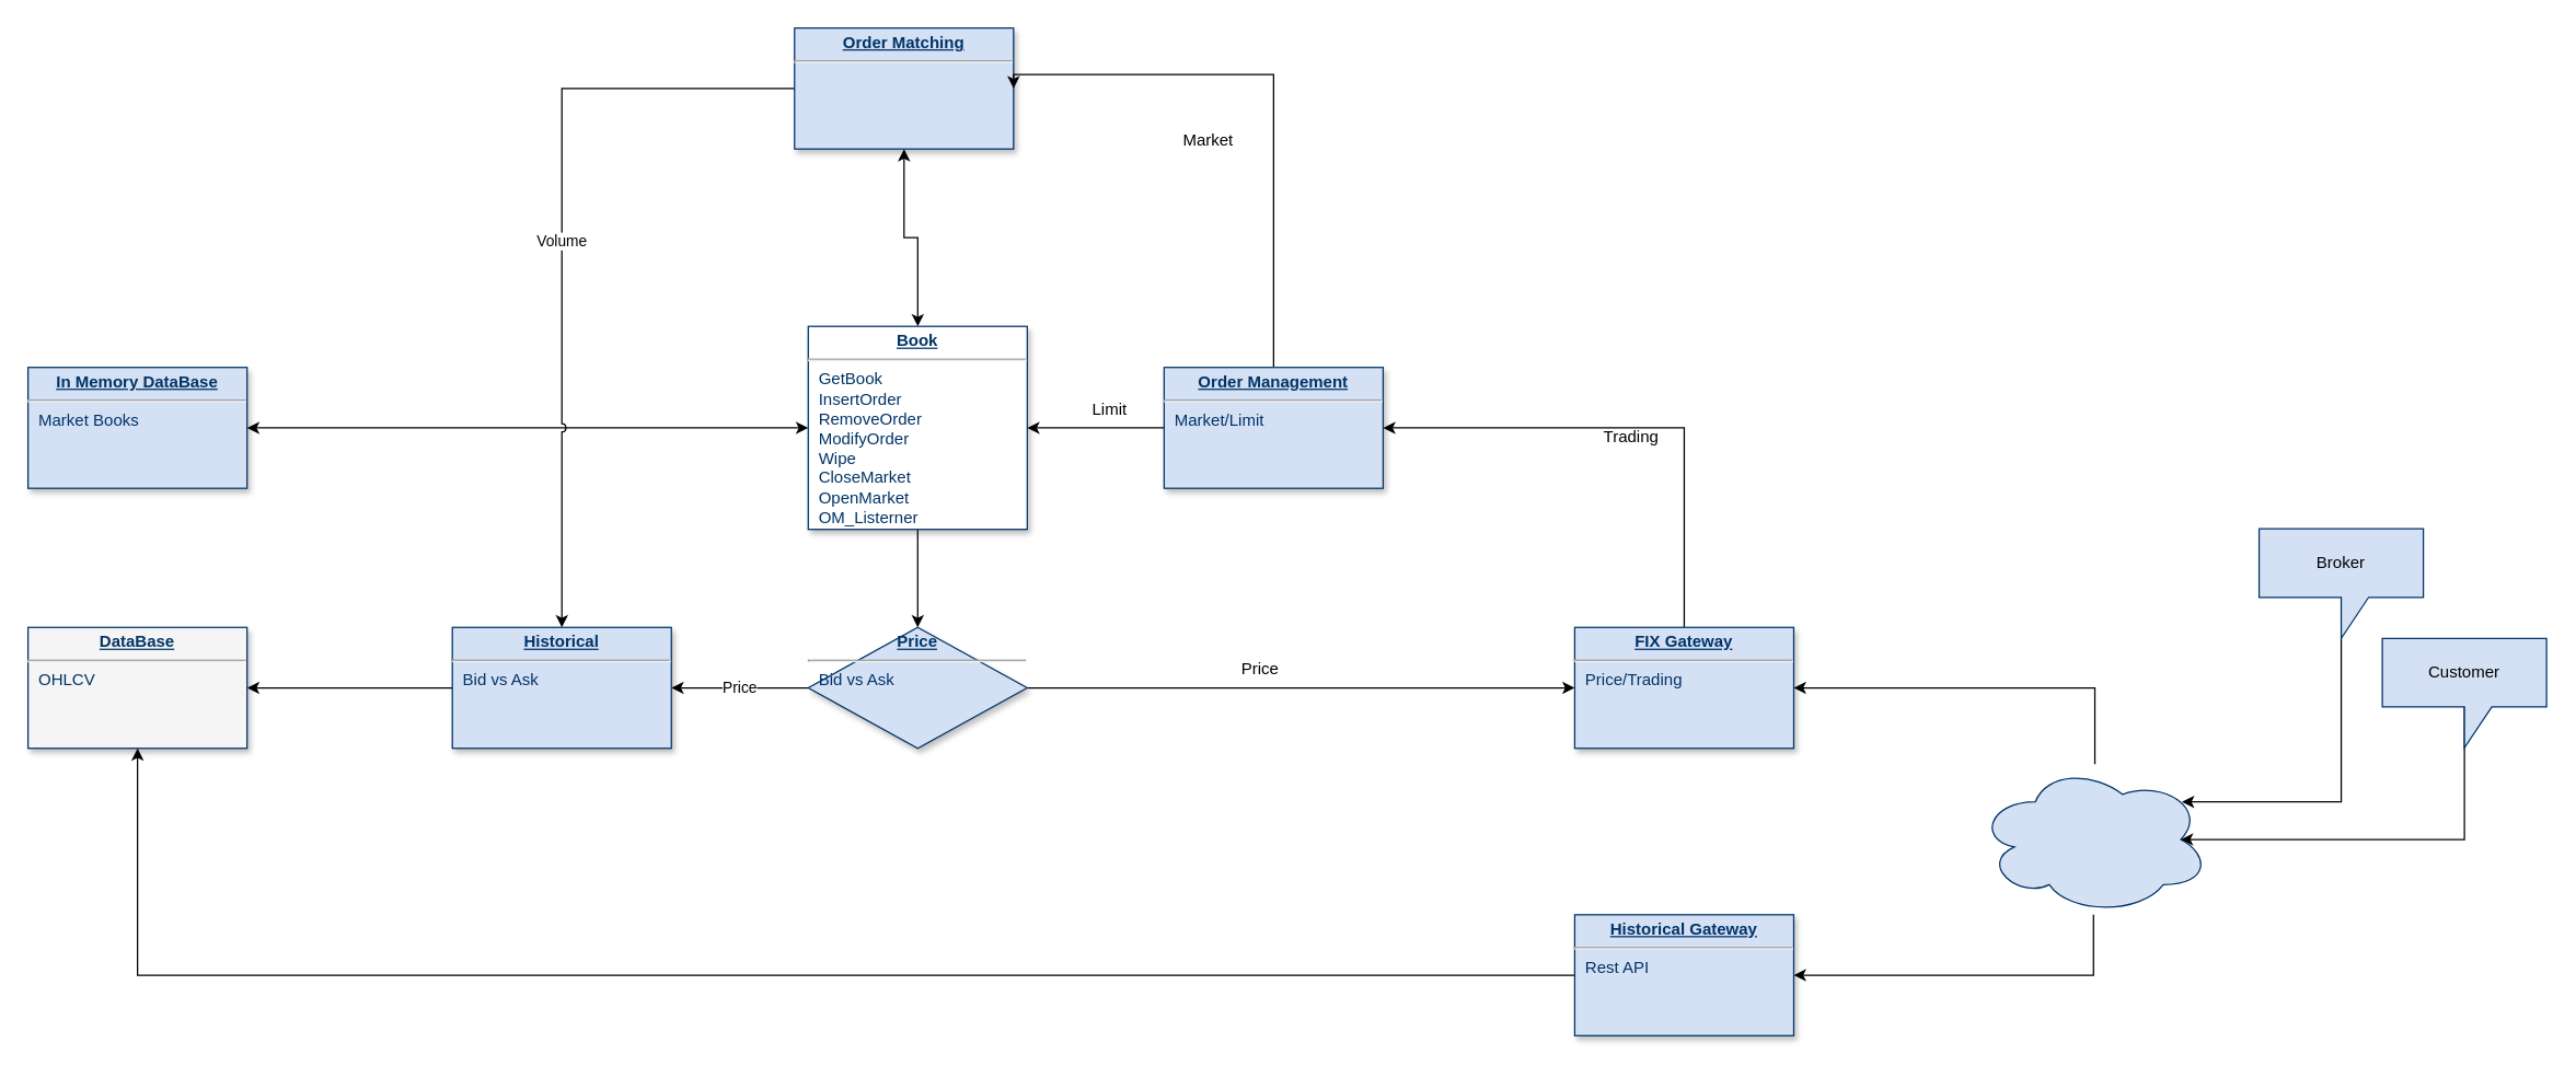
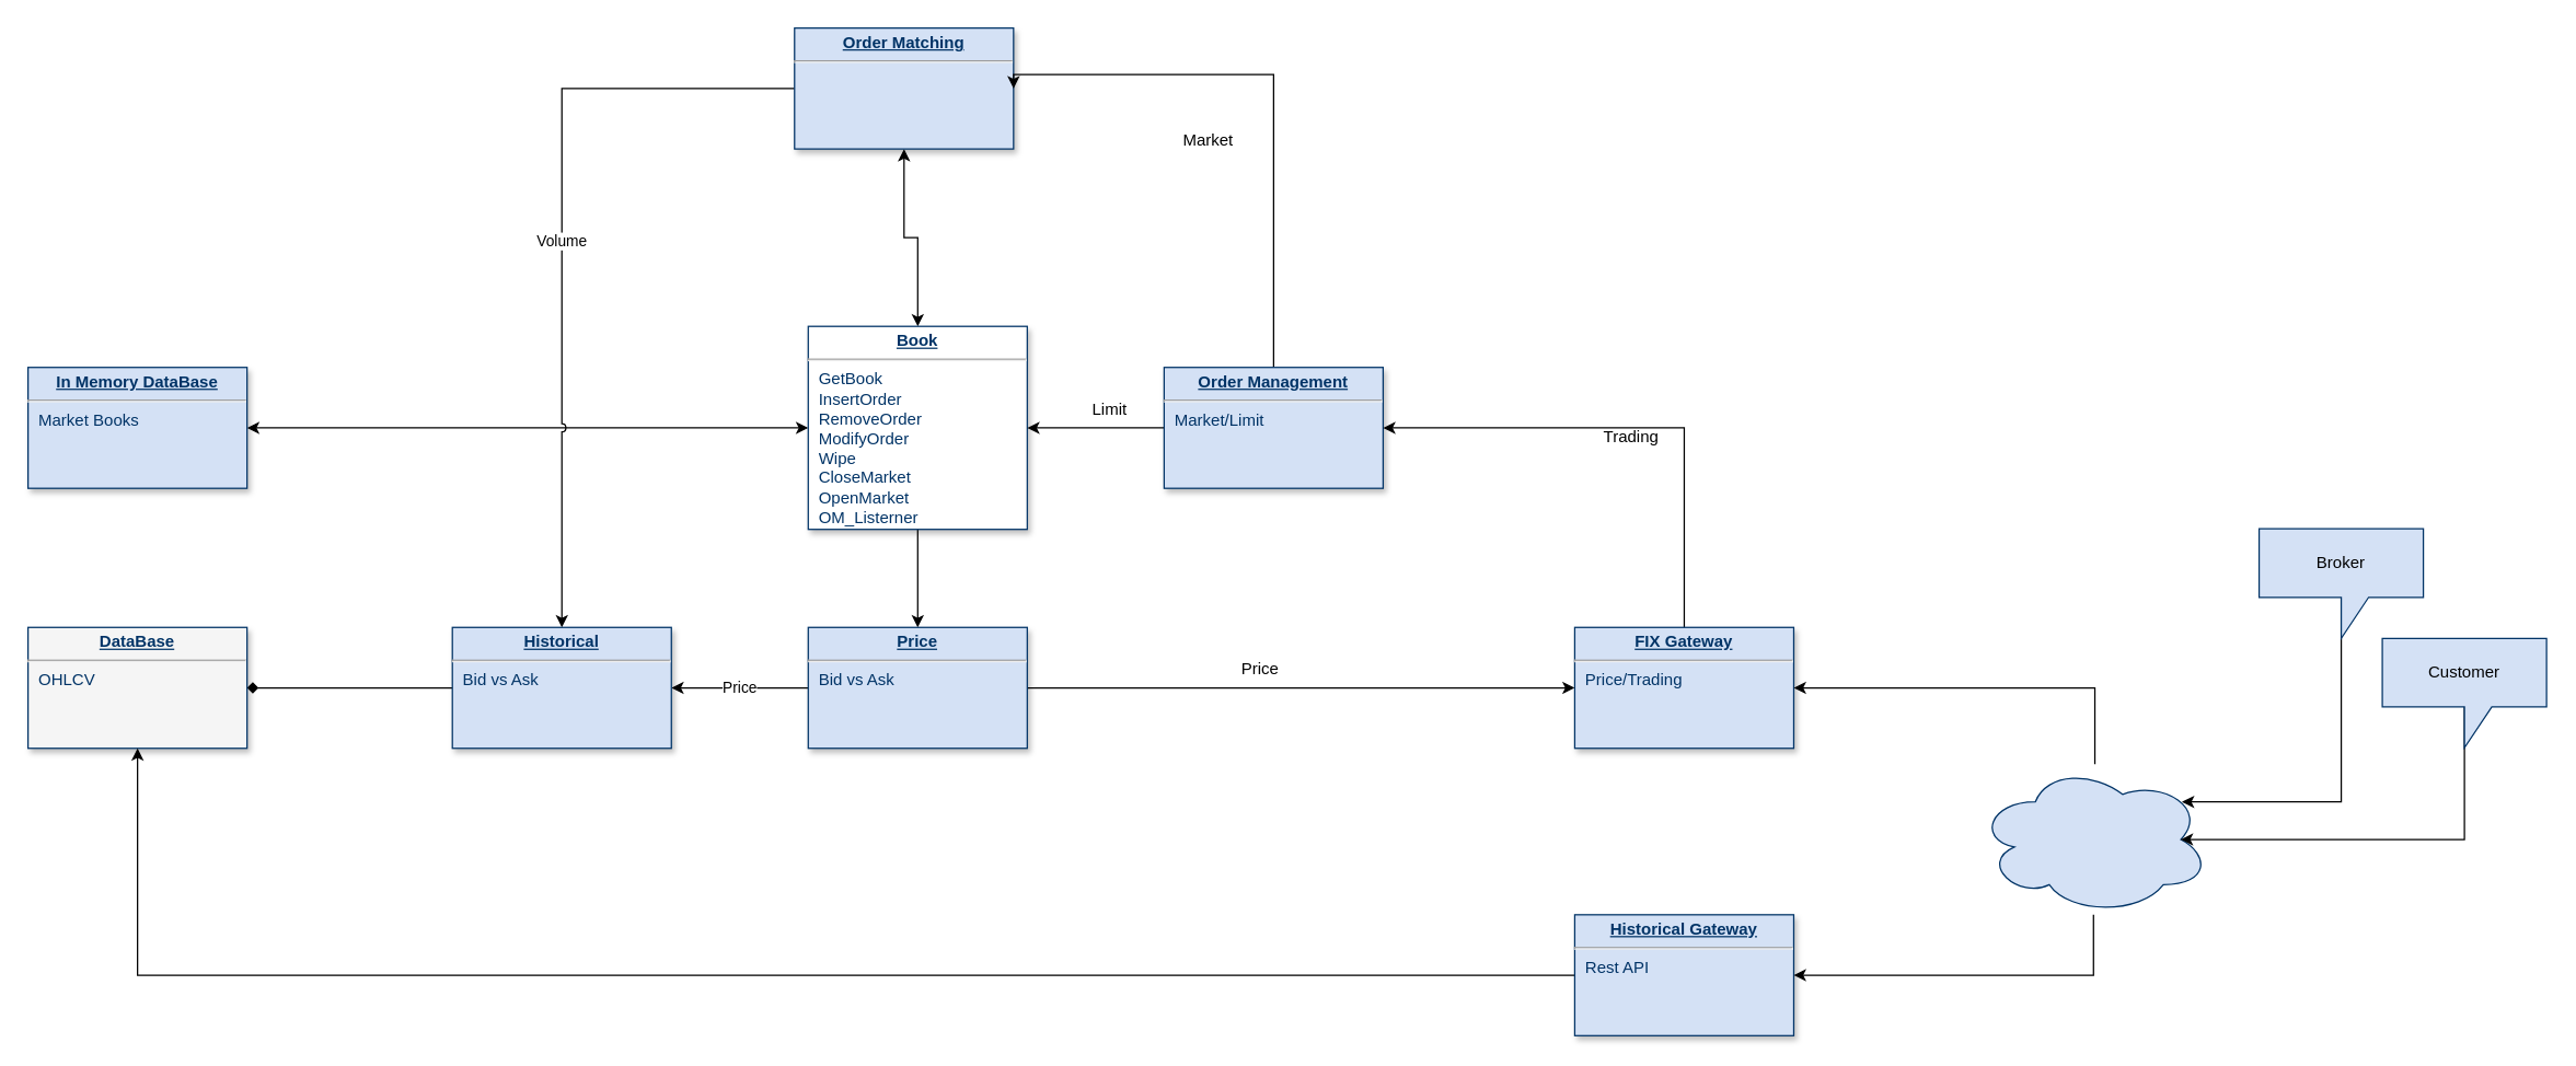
  <mxCell id="0" />
  <mxCell id="1" parent="0" />
  <mxCell id="2" style="edgeStyle=orthogonalEdgeStyle;rounded=0;orthogonalLoop=1;jettySize=auto;html=1;entryX=0.5;entryY=0;entryDx=0;entryDy=0;" edge="1" parent="1" source="5" target="9"><mxGeometry relative="1" as="geometry" /></mxCell>
  <mxCell id="3" style="edgeStyle=orthogonalEdgeStyle;rounded=0;orthogonalLoop=1;jettySize=auto;html=1;entryX=0.5;entryY=1;entryDx=0;entryDy=0;startArrow=classic;startFill=1;" edge="1" parent="1" source="5" target="11"><mxGeometry relative="1" as="geometry" /></mxCell>
  <mxCell id="4" style="edgeStyle=orthogonalEdgeStyle;rounded=0;orthogonalLoop=1;jettySize=auto;html=1;entryX=1;entryY=0.5;entryDx=0;entryDy=0;startArrow=classic;startFill=1;jumpStyle=arc;" edge="1" parent="1" source="5" target="32"><mxGeometry relative="1" as="geometry" /></mxCell>
  <mxCell id="5" value="&lt;p style=&quot;margin: 0px ; margin-top: 4px ; text-align: center ; text-decoration: underline&quot;&gt;&lt;strong&gt;Book&lt;/strong&gt;&lt;/p&gt;&lt;hr&gt;&lt;p style=&quot;margin: 0px 0px 0px 8px&quot;&gt;GetBook&lt;/p&gt;&lt;p style=&quot;margin: 0px 0px 0px 8px&quot;&gt;InsertOrder&lt;/p&gt;&lt;p style=&quot;margin: 0px 0px 0px 8px&quot;&gt;RemoveOrder&lt;/p&gt;&lt;p style=&quot;margin: 0px 0px 0px 8px&quot;&gt;ModifyOrder&lt;/p&gt;&lt;p style=&quot;margin: 0px 0px 0px 8px&quot;&gt;Wipe&lt;/p&gt;&lt;p style=&quot;margin: 0px 0px 0px 8px&quot;&gt;CloseMarket&lt;/p&gt;&lt;p style=&quot;margin: 0px 0px 0px 8px&quot;&gt;OpenMarket&lt;/p&gt;&lt;p style=&quot;margin: 0px 0px 0px 8px&quot;&gt;OM_Listerner&lt;/p&gt;&lt;p style=&quot;margin: 0px ; margin-left: 8px&quot;&gt;&lt;br&gt;&lt;/p&gt;" style="verticalAlign=top;align=left;overflow=fill;fontSize=12;fontFamily=Helvetica;html=1;strokeColor=#003366;shadow=1;fillColor=#ffffff;fontColor=#003366;" parent="1" vertex="1"><mxGeometry x="590" y="238" width="160" height="148.36" as="geometry" /></mxCell>
  <mxCell id="6" value="Price" style="edgeStyle=orthogonalEdgeStyle;rounded=0;orthogonalLoop=1;jettySize=auto;html=1;entryX=1;entryY=0.5;entryDx=0;entryDy=0;" edge="1" parent="1" source="9" target="13"><mxGeometry relative="1" as="geometry" /></mxCell>
  <mxCell id="7" style="edgeStyle=orthogonalEdgeStyle;rounded=0;orthogonalLoop=1;jettySize=auto;html=1;entryX=0;entryY=0.5;entryDx=0;entryDy=0;" edge="1" parent="1" source="9" target="22"><mxGeometry relative="1" as="geometry" /></mxCell>
  <mxCell id="8" value="Price" style="text;html=1;align=center;verticalAlign=middle;resizable=0;points=[];" vertex="1" connectable="0" parent="7"><mxGeometry x="-0.155" relative="1" as="geometry"><mxPoint y="-14.18" as="offset" /></mxGeometry></mxCell>
- <mxCell id="9" value="&lt;p style=&quot;margin: 0px ; margin-top: 4px ; text-align: center ; text-decoration: underline&quot;&gt;&lt;strong&gt;Price&lt;/strong&gt;&lt;/p&gt;&lt;hr&gt;&lt;p style=&quot;margin: 0px ; margin-left: 8px&quot;&gt;Bid vs Ask&lt;/p&gt;&lt;p style=&quot;margin: 0px ; margin-left: 8px&quot;&gt;&lt;br&gt;&lt;/p&gt;" style="rhombus;verticalAlign=top;align=left;overflow=fill;fontSize=12;fontFamily=Helvetica;html=1;strokeColor=#003366;shadow=1;fillColor=#D4E1F5;fontColor=#003366;" vertex="1" parent="1"><mxGeometry x="590" y="458" width="160" height="88.36" as="geometry" /></mxCell>
+ <mxCell id="9" value="&lt;p style=&quot;margin: 0px ; margin-top: 4px ; text-align: center ; text-decoration: underline&quot;&gt;&lt;strong&gt;Price&lt;/strong&gt;&lt;/p&gt;&lt;hr&gt;&lt;p style=&quot;margin: 0px ; margin-left: 8px&quot;&gt;Bid vs Ask&lt;/p&gt;&lt;p style=&quot;margin: 0px ; margin-left: 8px&quot;&gt;&lt;br&gt;&lt;/p&gt;" style="verticalAlign=top;align=left;overflow=fill;fontSize=12;fontFamily=Helvetica;html=1;strokeColor=#003366;shadow=1;fillColor=#D4E1F5;fontColor=#003366" vertex="1" parent="1"><mxGeometry x="590" y="458" width="160" height="88.36" as="geometry" /></mxCell>
  <mxCell id="10" value="Volume" style="edgeStyle=orthogonalEdgeStyle;rounded=0;orthogonalLoop=1;jettySize=auto;html=1;entryX=0.5;entryY=0;entryDx=0;entryDy=0;jumpStyle=arc;" edge="1" parent="1" source="11" target="13"><mxGeometry relative="1" as="geometry" /></mxCell>
  <mxCell id="11" value="&lt;p style=&quot;margin: 0px ; margin-top: 4px ; text-align: center ; text-decoration: underline&quot;&gt;&lt;b&gt;Order Matching&lt;/b&gt;&lt;/p&gt;&lt;hr&gt;&lt;p style=&quot;margin: 0px ; margin-left: 8px&quot;&gt;&lt;br&gt;&lt;/p&gt;" style="verticalAlign=top;align=left;overflow=fill;fontSize=12;fontFamily=Helvetica;html=1;strokeColor=#003366;shadow=1;fillColor=#D4E1F5;fontColor=#003366" vertex="1" parent="1"><mxGeometry x="580" y="20" width="160" height="88.36" as="geometry" /></mxCell>
- <mxCell id="12" style="edgeStyle=orthogonalEdgeStyle;rounded=0;orthogonalLoop=1;jettySize=auto;html=1;entryX=1;entryY=0.5;entryDx=0;entryDy=0;" edge="1" parent="1" source="13" target="14"><mxGeometry relative="1" as="geometry" /></mxCell>
+ <mxCell id="12" style="edgeStyle=orthogonalEdgeStyle;rounded=0;orthogonalLoop=1;jettySize=auto;html=1;entryX=1;entryY=0.5;entryDx=0;entryDy=0;endArrow=diamond;" edge="1" parent="1" source="13" target="14"><mxGeometry relative="1" as="geometry" /></mxCell>
  <mxCell id="13" value="&lt;p style=&quot;margin: 0px ; margin-top: 4px ; text-align: center ; text-decoration: underline&quot;&gt;&lt;b&gt;Historical&lt;/b&gt;&lt;/p&gt;&lt;hr&gt;&lt;p style=&quot;margin: 0px ; margin-left: 8px&quot;&gt;Bid vs Ask&lt;/p&gt;&lt;p style=&quot;margin: 0px ; margin-left: 8px&quot;&gt;&lt;br&gt;&lt;/p&gt;" style="verticalAlign=top;align=left;overflow=fill;fontSize=12;fontFamily=Helvetica;html=1;strokeColor=#003366;shadow=1;fillColor=#D4E1F5;fontColor=#003366" vertex="1" parent="1"><mxGeometry x="330" y="458" width="160" height="88.36" as="geometry" /></mxCell>
  <mxCell id="14" value="&lt;p style=&quot;margin: 0px ; margin-top: 4px ; text-align: center ; text-decoration: underline&quot;&gt;&lt;b&gt;DataBase&lt;/b&gt;&lt;/p&gt;&lt;hr&gt;&lt;p style=&quot;margin: 0px ; margin-left: 8px&quot;&gt;OHLCV&lt;/p&gt;" style="verticalAlign=top;align=left;overflow=fill;fontSize=12;fontFamily=Helvetica;html=1;strokeColor=#003366;shadow=1;fillColor=#f5f5f5;fontColor=#003366;" vertex="1" parent="1"><mxGeometry x="20" y="458" width="160" height="88.36" as="geometry" /></mxCell>
  <mxCell id="15" style="edgeStyle=orthogonalEdgeStyle;rounded=0;orthogonalLoop=1;jettySize=auto;html=1;entryX=1;entryY=0.5;entryDx=0;entryDy=0;" edge="1" parent="1" source="19" target="11"><mxGeometry relative="1" as="geometry"><Array as="points"><mxPoint x="930" y="54" /></Array></mxGeometry></mxCell>
  <mxCell id="16" value="Market" style="text;html=1;align=center;verticalAlign=middle;resizable=0;points=[];" vertex="1" connectable="0" parent="15"><mxGeometry x="-0.265" y="49" relative="1" as="geometry"><mxPoint y="-15" as="offset" /></mxGeometry></mxCell>
  <mxCell id="17" style="edgeStyle=orthogonalEdgeStyle;rounded=0;orthogonalLoop=1;jettySize=auto;html=1;entryX=1;entryY=0.5;entryDx=0;entryDy=0;" edge="1" parent="1" source="19" target="5"><mxGeometry relative="1" as="geometry" /></mxCell>
  <mxCell id="18" value="Limit" style="text;html=1;align=center;verticalAlign=middle;resizable=0;points=[];" vertex="1" connectable="0" parent="17"><mxGeometry x="-0.18" y="4" relative="1" as="geometry"><mxPoint y="-18.18" as="offset" /></mxGeometry></mxCell>
  <mxCell id="19" value="&lt;p style=&quot;margin: 0px ; margin-top: 4px ; text-align: center ; text-decoration: underline&quot;&gt;&lt;b&gt;Order Management&lt;/b&gt;&lt;/p&gt;&lt;hr&gt;&lt;p style=&quot;margin: 0px ; margin-left: 8px&quot;&gt;Market/Limit&lt;/p&gt;&lt;p style=&quot;margin: 0px ; margin-left: 8px&quot;&gt;&lt;br&gt;&lt;/p&gt;" style="verticalAlign=top;align=left;overflow=fill;fontSize=12;fontFamily=Helvetica;html=1;strokeColor=#003366;shadow=1;fillColor=#D4E1F5;fontColor=#003366" vertex="1" parent="1"><mxGeometry x="850" y="268" width="160" height="88.36" as="geometry" /></mxCell>
  <mxCell id="20" style="edgeStyle=orthogonalEdgeStyle;rounded=0;orthogonalLoop=1;jettySize=auto;html=1;entryX=1;entryY=0.5;entryDx=0;entryDy=0;" edge="1" parent="1" source="22" target="19"><mxGeometry relative="1" as="geometry"><Array as="points"><mxPoint x="1230" y="312" /></Array></mxGeometry></mxCell>
  <mxCell id="21" value="Trading" style="text;html=1;align=center;verticalAlign=middle;resizable=0;points=[];" vertex="1" connectable="0" parent="20"><mxGeometry x="-0.321" y="45" relative="1" as="geometry"><mxPoint x="5" y="-16" as="offset" /></mxGeometry></mxCell>
  <mxCell id="22" value="&lt;p style=&quot;margin: 0px ; margin-top: 4px ; text-align: center ; text-decoration: underline&quot;&gt;&lt;b&gt;FIX Gateway&lt;/b&gt;&lt;/p&gt;&lt;hr&gt;&lt;p style=&quot;margin: 0px ; margin-left: 8px&quot;&gt;Price/Trading&lt;/p&gt;" style="verticalAlign=top;align=left;overflow=fill;fontSize=12;fontFamily=Helvetica;html=1;strokeColor=#003366;shadow=1;fillColor=#D4E1F5;fontColor=#003366" vertex="1" parent="1"><mxGeometry x="1150" y="458" width="160" height="88.36" as="geometry" /></mxCell>
  <mxCell id="23" style="edgeStyle=orthogonalEdgeStyle;rounded=0;orthogonalLoop=1;jettySize=auto;html=1;entryX=0.5;entryY=1;entryDx=0;entryDy=0;" edge="1" parent="1" source="24" target="14"><mxGeometry relative="1" as="geometry" /></mxCell>
  <mxCell id="24" value="&lt;p style=&quot;margin: 0px ; margin-top: 4px ; text-align: center ; text-decoration: underline&quot;&gt;&lt;b&gt;Historical Gateway&lt;/b&gt;&lt;/p&gt;&lt;hr&gt;&lt;p style=&quot;margin: 0px ; margin-left: 8px&quot;&gt;Rest API&lt;/p&gt;" style="verticalAlign=top;align=left;overflow=fill;fontSize=12;fontFamily=Helvetica;html=1;strokeColor=#003366;shadow=1;fillColor=#D4E1F5;fontColor=#003366" vertex="1" parent="1"><mxGeometry x="1150" y="668" width="160" height="88.36" as="geometry" /></mxCell>
  <mxCell id="25" style="edgeStyle=orthogonalEdgeStyle;rounded=0;orthogonalLoop=1;jettySize=auto;html=1;entryX=1;entryY=0.5;entryDx=0;entryDy=0;" edge="1" parent="1" source="27" target="24"><mxGeometry relative="1" as="geometry"><Array as="points"><mxPoint x="1529" y="712" /></Array></mxGeometry></mxCell>
  <mxCell id="26" style="edgeStyle=orthogonalEdgeStyle;rounded=0;orthogonalLoop=1;jettySize=auto;html=1;entryX=1;entryY=0.5;entryDx=0;entryDy=0;" edge="1" parent="1" source="27" target="22"><mxGeometry relative="1" as="geometry"><Array as="points"><mxPoint x="1530" y="502" /></Array></mxGeometry></mxCell>
  <mxCell id="27" value="" style="ellipse;shape=cloud;whiteSpace=wrap;html=1;strokeColor=#003366;fillColor=#D4E1F5;" vertex="1" parent="1"><mxGeometry x="1444" y="558" width="170" height="110" as="geometry" /></mxCell>
  <mxCell id="28" style="edgeStyle=orthogonalEdgeStyle;rounded=0;orthogonalLoop=1;jettySize=auto;html=1;entryX=0.88;entryY=0.25;entryDx=0;entryDy=0;entryPerimeter=0;" edge="1" parent="1" source="29" target="27"><mxGeometry relative="1" as="geometry"><Array as="points"><mxPoint x="1710" y="586" /></Array></mxGeometry></mxCell>
  <mxCell id="29" value="Broker" style="shape=callout;whiteSpace=wrap;html=1;perimeter=calloutPerimeter;strokeColor=#003366;fillColor=#D4E1F5;" vertex="1" parent="1"><mxGeometry x="1650" y="386" width="120" height="80" as="geometry" /></mxCell>
  <mxCell id="30" style="edgeStyle=orthogonalEdgeStyle;rounded=0;orthogonalLoop=1;jettySize=auto;html=1;entryX=0.875;entryY=0.5;entryDx=0;entryDy=0;entryPerimeter=0;" edge="1" parent="1" source="31" target="27"><mxGeometry relative="1" as="geometry"><Array as="points"><mxPoint x="1800" y="613" /></Array></mxGeometry></mxCell>
  <mxCell id="31" value="Customer" style="shape=callout;whiteSpace=wrap;html=1;perimeter=calloutPerimeter;strokeColor=#003366;fillColor=#D4E1F5;" vertex="1" parent="1"><mxGeometry x="1740" y="466" width="120" height="80" as="geometry" /></mxCell>
  <mxCell id="32" value="&lt;p style=&quot;margin: 0px ; margin-top: 4px ; text-align: center ; text-decoration: underline&quot;&gt;&lt;b&gt;In Memory DataBase&lt;/b&gt;&lt;/p&gt;&lt;hr&gt;&lt;p style=&quot;margin: 0px ; margin-left: 8px&quot;&gt;Market Books&lt;/p&gt;" style="verticalAlign=top;align=left;overflow=fill;fontSize=12;fontFamily=Helvetica;html=1;strokeColor=#003366;shadow=1;fillColor=#D4E1F5;fontColor=#003366" vertex="1" parent="1"><mxGeometry x="20" y="268" width="160" height="88.36" as="geometry" /></mxCell>
